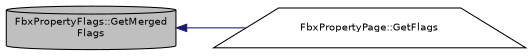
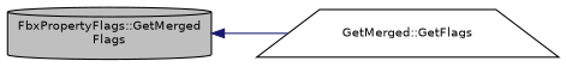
  digraph {
    rankdir=LR
    node [color=black fontname=Helvetica fontsize=10 style=filled]
    n1 [fillcolor=grey75 fontcolor=black height=0.2 label="FbxPropertyFlags::GetMerged\lFlags" shape=cylinder width=0.4]
-   n2 [fillcolor=white height=0.2 label="FbxPropertyPage::GetFlags" shape=trapezium width=0.4]
+   n2 [fillcolor=white height=0.2 label="GetMerged::GetFlags" shape=trapezium width=0.4]
    n1 -> n2 [color=midnightblue dir=back fontname=Helvetica fontsize=10 labelfontname=Helvetica labelfontsize=10 style=solid]
  }
